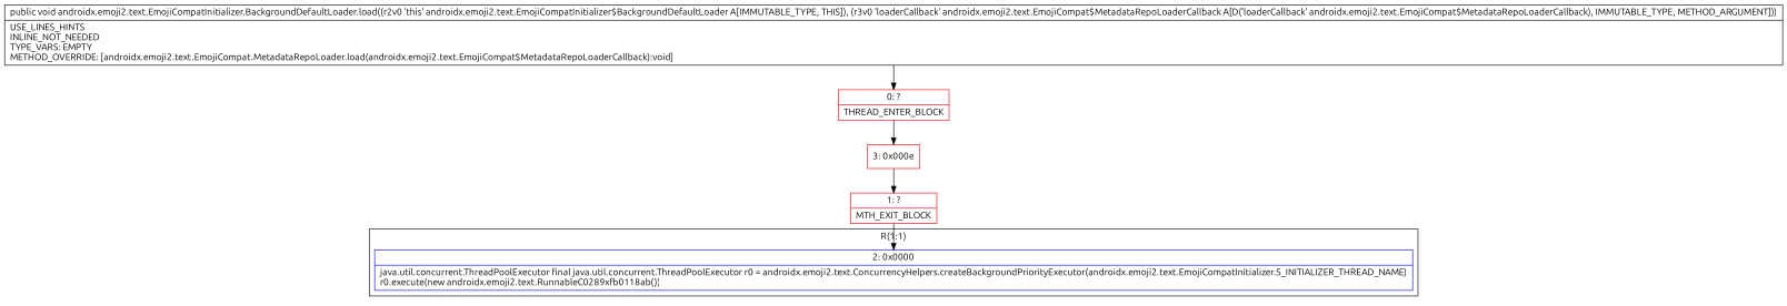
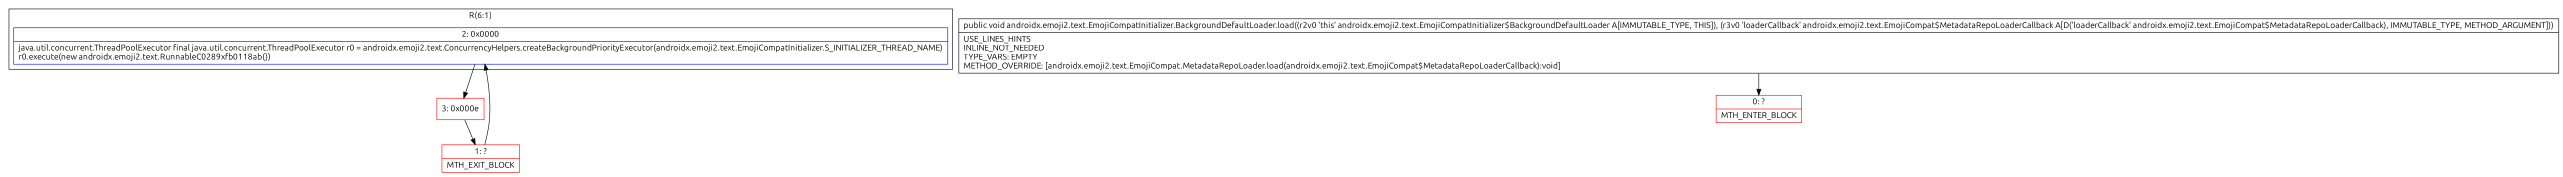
  digraph {
    fontname=Ubuntu
    node [color=red fontname=Ubuntu shape=record]
    edge [fontname=Ubuntu]
    n1 [color=blue label="{2\:\ 0x0000|java.util.concurrent.ThreadPoolExecutor final java.util.concurrent.ThreadPoolExecutor r0 = androidx.emoji2.text.ConcurrencyHelpers.createBackgroundPriorityExecutor(androidx.emoji2.text.EmojiCompatInitializer.S_INITIALIZER_THREAD_NAME)\lr0.execute(new androidx.emoji2.text.RunnableC0289xfb0118ab())\l}"]
    n2 [label="{3\:\ 0x000e}"]
    n3 [label="{1\:\ ?|MTH_EXIT_BLOCK\l}"]
-   n4 [label="{0\:\ ?|THREAD_ENTER_BLOCK\l}"]
+   n4 [label="{0\:\ ?|MTH_ENTER_BLOCK\l}"]
    n5 [label="{public void androidx.emoji2.text.EmojiCompatInitializer.BackgroundDefaultLoader.load((r2v0 'this' androidx.emoji2.text.EmojiCompatInitializer$BackgroundDefaultLoader A[IMMUTABLE_TYPE, THIS]), (r3v0 'loaderCallback' androidx.emoji2.text.EmojiCompat$MetadataRepoLoaderCallback A[D('loaderCallback' androidx.emoji2.text.EmojiCompat$MetadataRepoLoaderCallback), IMMUTABLE_TYPE, METHOD_ARGUMENT]))  | USE_LINES_HINTS\lINLINE_NOT_NEEDED\lTYPE_VARS: EMPTY\lMETHOD_OVERRIDE: [androidx.emoji2.text.EmojiCompat.MetadataRepoLoader.load(androidx.emoji2.text.EmojiCompat$MetadataRepoLoaderCallback):void]\l}" color=""]
    subgraph cluster_1 {
-     label="R(1:1)"
+     label="R(6:1)"
      n1
    }
-   n4 -> n2
+   n1 -> n2
    n2 -> n3
    n3 -> n1
    n5 -> n4
  }
